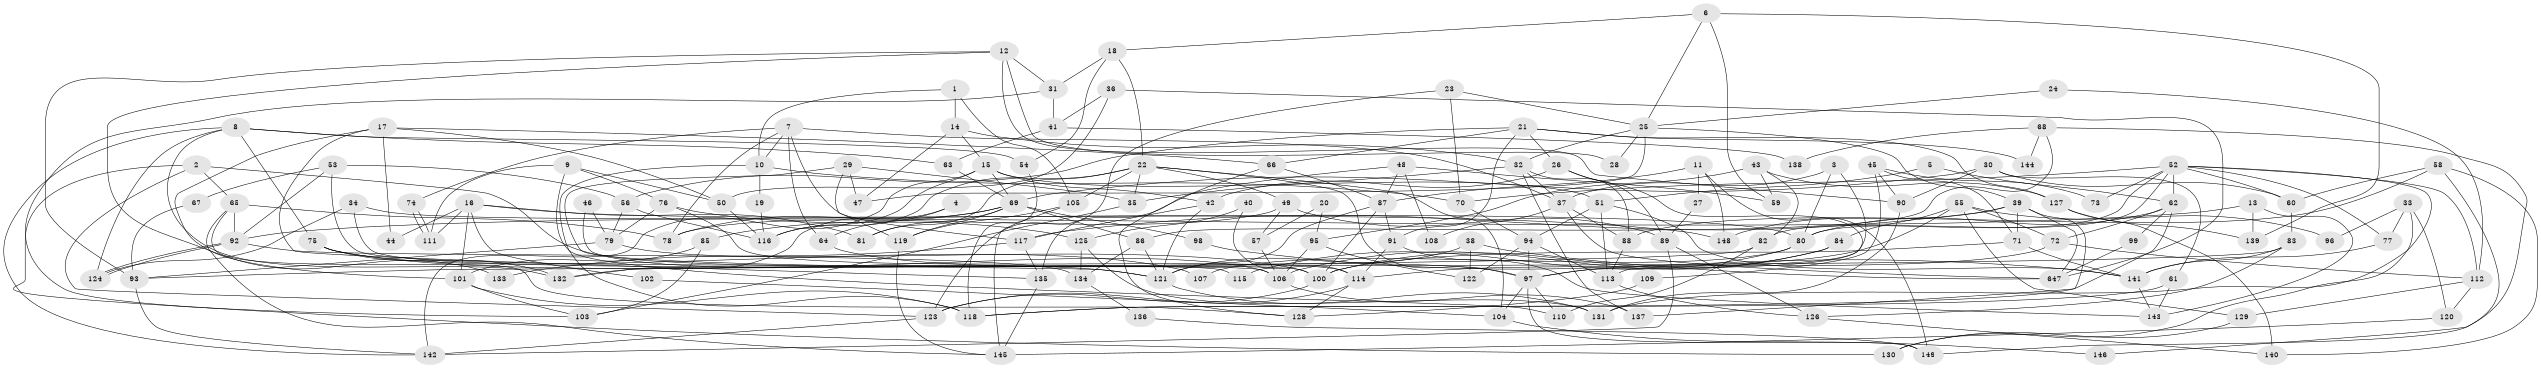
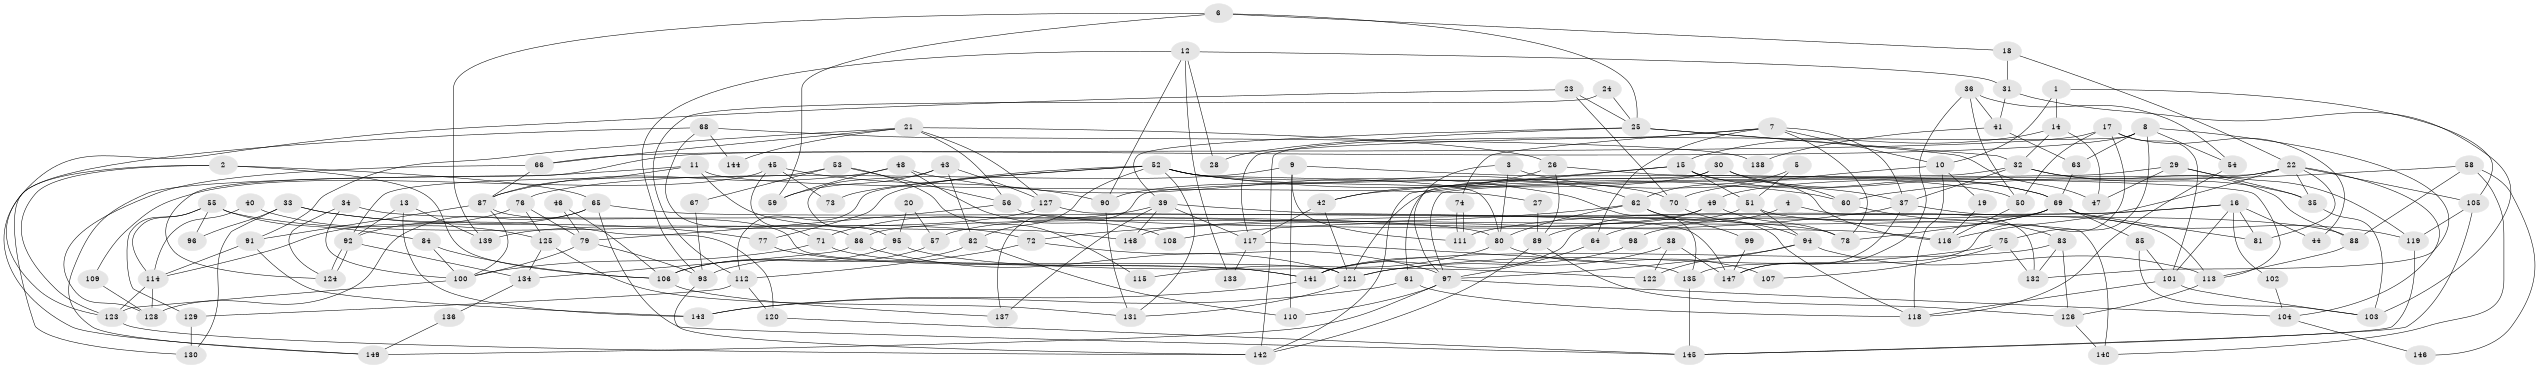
  graph {
    node [color=gray90 style=filled]
    1
    10
    14
    105
    19
    70
    118
    15
    32
    47
    119
    145
    2
    65
    106
    123
    130
    78
    92
    128
    137
    142
    3
    37
    80
    97
    88
-   147 [label=647]
+   147
    108
    115
    107
    110
    149
    104
    4
    64
    132
    5
    51
    62
    113
    94
    141
    72
    99
    6
    18
    25
    59
    139
    31
    22
    28
    39
    7
    74
    117
    111
    133
    135
    8
    54
    63
    75
    124
    69
    121
    9
    50
    76
    116
    114
    125
    79
    11
    27
    87
    148
    89
    91
    100
    12
    90
    93
    41
    103
    131
    13
    143
    134
    42
    35
    81
    86
    85
    98
    16
    44
    101
    102
    17
    66
    49
    20
    57
    95
    122
    21
    26
    56
    127
    144
    140
    146
    23
    24
    112
    120
    129
    71
    126
    29
    30
    60
    61
    83
    138
    33
    77
    96
    34
    36
    38
    40
    43
    82
    45
    73
    109
    46
    48
    52
    53
    67
    55
    84
    58
    68
    136
    1 -- 10
    1 -- 14
    1 -- 105
    10 -- 19
    10 -- 70
    10 -- 118
    14 -- 15
    14 -- 32
    14 -- 47
    105 -- 119
    105 -- 145
    19 -- 116
    70 -- 94
    15 -- 142
    15 -- 51
    15 -- 69
    15 -- 116
    15 -- 42
    32 -- 137
    32 -- 37
    32 -- 88
    32 -- 35
    119 -- 145
    2 -- 65
    2 -- 106
    2 -- 123
    2 -- 130
    65 -- 145
    65 -- 78
    65 -- 92
    65 -- 128
    106 -- 137
    123 -- 142
    92 -- 124
    92 -- 124
    92 -- 134
    3 -- 37
    3 -- 80
    3 -- 97
    37 -- 88
    37 -- 147
    37 -- 108
    80 -- 115
    80 -- 107
    97 -- 110
    97 -- 149
    97 -- 104
    88 -- 113
    104 -- 146
    4 -- 64
    4 -- 132
    64 -- 97
    5 -- 51
    5 -- 62
    51 -- 113
    51 -- 94
    51 -- 141
    62 -- 118
    62 -- 80
    62 -- 72
    62 -- 99
    113 -- 126
    94 -- 97
    94 -- 113
    94 -- 122
    141 -- 143
    72 -- 97
    72 -- 112
    99 -- 147
    6 -- 18
    6 -- 25
    6 -- 59
    6 -- 139
    18 -- 31
    18 -- 22
    25 -- 32
    25 -- 47
    25 -- 28
    25 -- 39
    31 -- 41
    31 -- 103
    22 -- 105
    22 -- 97
    22 -- 104
    22 -- 116
    22 -- 35
    22 -- 81
    22 -- 49
    39 -- 137
    39 -- 147
    39 -- 117
    39 -- 148
    39 -- 71
    7 -- 10
    7 -- 78
    7 -- 37
    7 -- 64
    7 -- 74
    7 -- 117
    74 -- 111
    74 -- 111
    117 -- 133
    117 -- 135
    135 -- 145
    8 -- 142
    8 -- 132
    8 -- 54
    8 -- 63
    8 -- 75
    8 -- 124
    54 -- 118
    63 -- 69
    75 -- 107
    75 -- 132
    75 -- 121
    69 -- 119
    69 -- 78
    69 -- 81
    69 -- 86
    69 -- 85
    69 -- 98
    121 -- 131
    9 -- 110
    9 -- 111
    9 -- 50
    9 -- 76
    50 -- 116
    76 -- 114
    76 -- 125
    76 -- 79
    114 -- 123
    114 -- 128
    125 -- 131
    125 -- 134
    79 -- 100
    79 -- 93
    11 -- 149
    11 -- 27
    11 -- 87
    11 -- 148
    27 -- 89
    87 -- 121
    87 -- 91
    87 -- 100
    89 -- 142
    89 -- 126
    91 -- 114
    91 -- 143
    100 -- 123
    12 -- 31
    12 -- 28
    12 -- 133
    12 -- 90
    12 -- 93
    90 -- 131
    93 -- 142
    41 -- 63
    41 -- 138
    13 -- 92
    13 -- 139
    13 -- 143
    134 -- 136
    42 -- 117
    42 -- 121
    35 -- 103
    86 -- 121
    86 -- 134
    85 -- 103
    85 -- 101
    98 -- 141
    16 -- 111
    16 -- 148
    16 -- 81
    16 -- 44
    16 -- 101
    16 -- 102
    101 -- 118
    101 -- 103
    102 -- 104
    17 -- 135
    17 -- 50
    17 -- 44
    17 -- 101
    17 -- 66
    66 -- 128
    66 -- 87
    49 -- 78
    49 -- 89
    49 -- 57
    20 -- 57
    20 -- 95
    57 -- 106
    95 -- 106
    95 -- 122
    21 -- 91
    21 -- 66
    21 -- 26
    21 -- 56
    21 -- 127
    21 -- 144
    26 -- 113
    26 -- 89
    26 -- 42
    56 -- 116
    56 -- 79
    127 -- 139
    127 -- 140
    23 -- 70
    23 -- 123
    23 -- 25
    24 -- 25
    24 -- 112
    112 -- 120
    112 -- 129
    120 -- 145
    129 -- 130
    71 -- 141
    71 -- 100
    126 -- 140
    29 -- 47
    29 -- 119
    29 -- 121
    29 -- 35
    30 -- 69
    30 -- 90
    30 -- 60
    30 -- 61
    60 -- 83
    61 -- 118
    61 -- 143
    83 -- 132
    83 -- 141
    83 -- 126
    33 -- 130
    33 -- 120
    33 -- 77
    33 -- 96
    77 -- 141
    34 -- 80
    34 -- 124
    34 -- 100
    36 -- 147
-   18 -- 54
+   36 -- 54
    36 -- 50
    36 -- 41
    38 -- 147
    38 -- 121
    38 -- 122
    40 -- 114
    40 -- 125
    43 -- 59
    43 -- 95
    43 -- 127
    43 -- 82
    82 -- 110
    82 -- 93
    45 -- 90
    45 -- 71
    45 -- 73
    45 -- 109
    109 -- 128
    46 -- 106
    46 -- 79
    48 -- 108
    48 -- 59
    48 -- 135
    48 -- 87
    52 -- 70
    52 -- 80
    52 -- 62
    52 -- 131
    52 -- 112
    52 -- 60
    52 -- 77
    52 -- 82
    52 -- 73
    53 -- 92
    53 -- 115
    53 -- 56
    53 -- 67
    67 -- 93
    55 -- 72
    55 -- 114
    55 -- 129
    55 -- 96
    55 -- 84
    84 -- 106
    84 -- 100
    58 -- 88
    58 -- 140
    58 -- 146
    58 -- 60
    68 -- 149
    68 -- 86
    68 -- 144
    68 -- 138
    136 -- 149
  }
